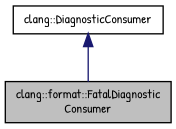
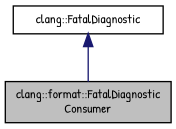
  digraph {
    fontname="Patrick Hand"
    node [color=black fontname="Patrick Hand" fontsize=10 shape=record]
    n1 [fillcolor=grey75 fontcolor=black height=0.2 label="clang::format::FatalDiagnostic\lConsumer" style=filled width=0.4]
-   n2 [height=0.2 label="clang::DiagnosticConsumer" width=0.4]
+   n2 [height=0.2 label="clang::FatalDiagnostic" width=0.4]
    n2 -> n1 [color=midnightblue dir=back fontname="Patrick Hand" fontsize=10 labelfontname=Helvetica labelfontsize=10 style=solid]
  }
